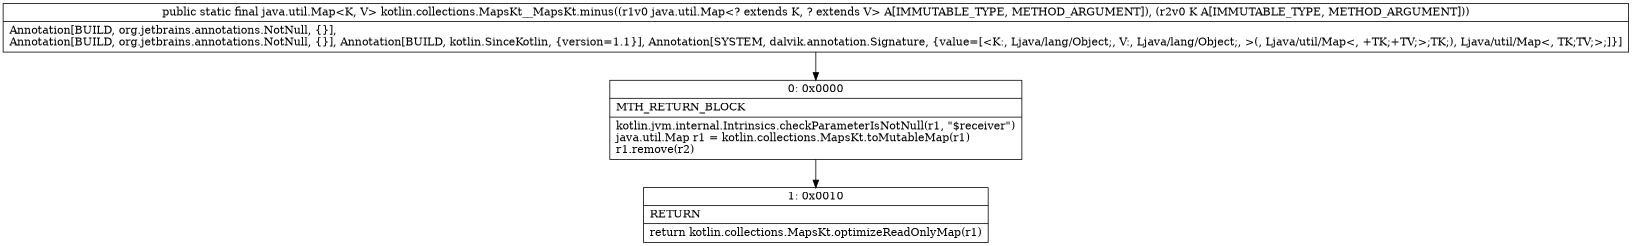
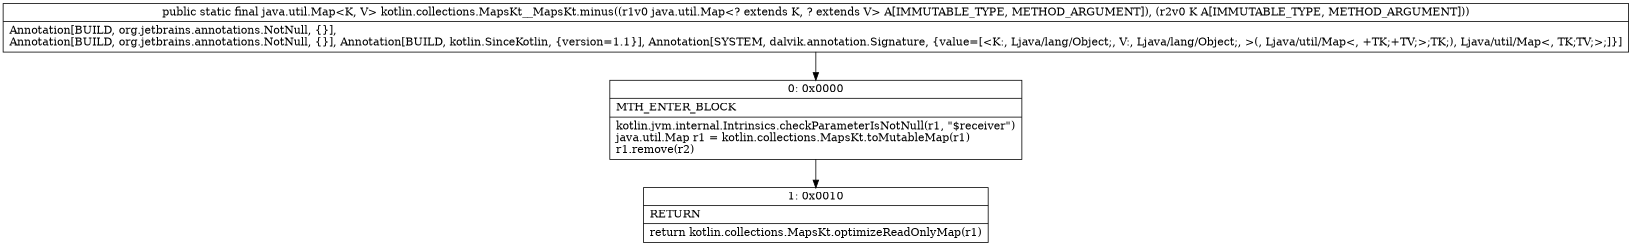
  digraph {
    node [shape=record]
-   n1 [label="{0\:\ 0x0000|MTH_RETURN_BLOCK\l|kotlin.jvm.internal.Intrinsics.checkParameterIsNotNull(r1, \"$receiver\")\ljava.util.Map r1 = kotlin.collections.MapsKt.toMutableMap(r1)\lr1.remove(r2)\l}"]
+   n1 [label="{0\:\ 0x0000|MTH_ENTER_BLOCK\l|kotlin.jvm.internal.Intrinsics.checkParameterIsNotNull(r1, \"$receiver\")\ljava.util.Map r1 = kotlin.collections.MapsKt.toMutableMap(r1)\lr1.remove(r2)\l}"]
    n2 [label="{1\:\ 0x0010|RETURN\l|return kotlin.collections.MapsKt.optimizeReadOnlyMap(r1)\l}"]
    n3 [label="{public static final java.util.Map\<K, V\> kotlin.collections.MapsKt__MapsKt.minus((r1v0 java.util.Map\<? extends K, ? extends V\> A[IMMUTABLE_TYPE, METHOD_ARGUMENT]), (r2v0 K A[IMMUTABLE_TYPE, METHOD_ARGUMENT]))  | Annotation[BUILD, org.jetbrains.annotations.NotNull, \{\}], \lAnnotation[BUILD, org.jetbrains.annotations.NotNull, \{\}], Annotation[BUILD, kotlin.SinceKotlin, \{version=1.1\}], Annotation[SYSTEM, dalvik.annotation.Signature, \{value=[\<K:, Ljava\/lang\/Object;, V:, Ljava\/lang\/Object;, \>(, Ljava\/util\/Map\<, +TK;+TV;\>;TK;), Ljava\/util\/Map\<, TK;TV;\>;]\}]\l}"]
    n1 -> n2
    n3 -> n1
  }
